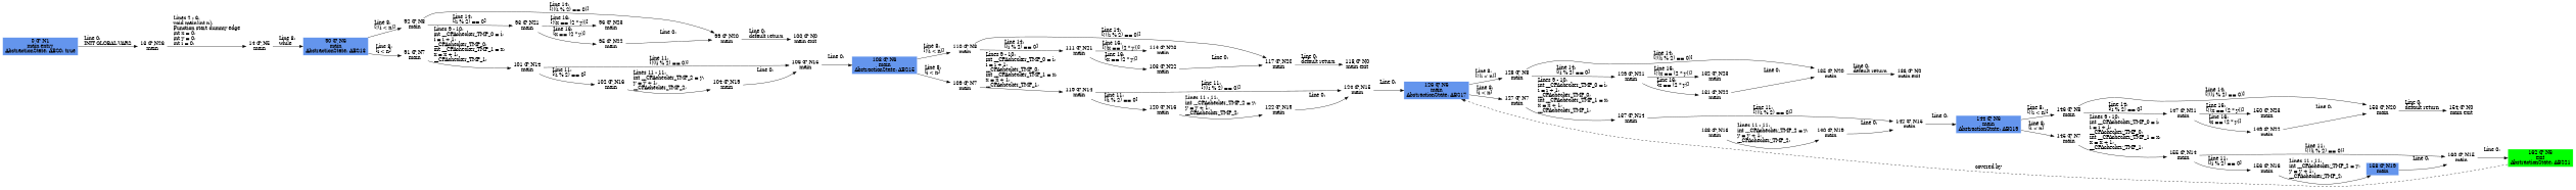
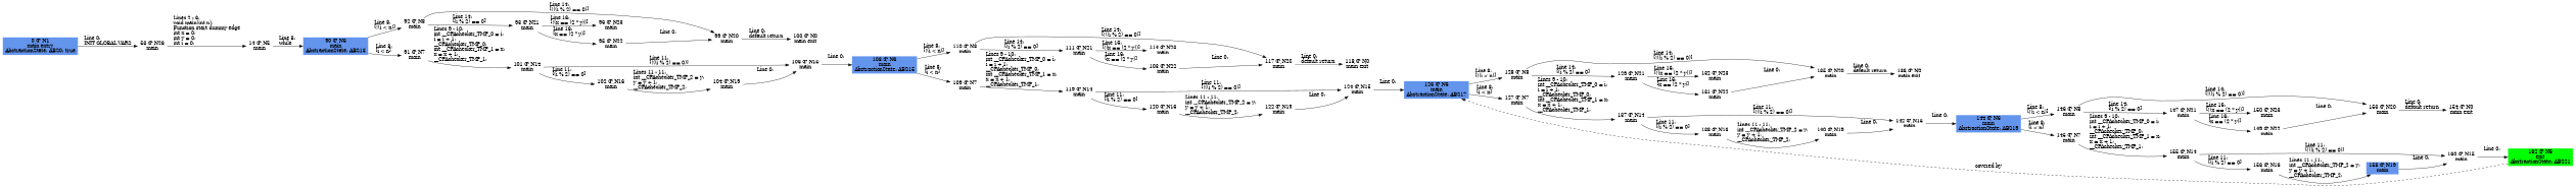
  digraph {
    rankdir=LR
    node [color=white shape=box style=filled]
    n1 [fillcolor=cornflowerblue label="0 @ N1\nmain entry\nAbstractionState: ABS0: true\n"]
-   n2 [label="13 @ N26\nmain\n"]
+   n2 [label="53 @ N26\nmain\n"]
    n3 [label="14 @ N5\nmain\n"]
    n4 [fillcolor=cornflowerblue label="90 @ N6\nmain\nAbstractionState: ABS13\n"]
    n5 [label="92 @ N8\nmain\n"]
    n6 [label="91 @ N7\nmain\n"]
    n7 [label="99 @ N20\nmain\n"]
    n8 [label="93 @ N21\nmain\n"]
    n9 [label="101 @ N14\nmain\n"]
    n10 [label="100 @ N0\nmain exit\n"]
    n11 [label="96 @ N23\nmain\n"]
    n12 [label="95 @ N22\nmain\n"]
    n13 [label="106 @ N15\nmain\n"]
    n14 [label="102 @ N16\nmain\n"]
    n15 [fillcolor=cornflowerblue label="108 @ N6\nmain\nAbstractionState: ABS15\n"]
    n16 [label="104 @ N19\nmain\n"]
    n17 [label="110 @ N8\nmain\n"]
    n18 [label="109 @ N7\nmain\n"]
    n19 [label="117 @ N20\nmain\n"]
    n20 [label="111 @ N21\nmain\n"]
    n21 [label="119 @ N14\nmain\n"]
    n22 [label="118 @ N0\nmain exit\n"]
    n23 [label="114 @ N23\nmain\n"]
    n24 [label="103 @ N22\nmain\n"]
    n25 [label="124 @ N15\nmain\n"]
    n26 [label="120 @ N16\nmain\n"]
    n27 [fillcolor=cornflowerblue label="126 @ N6\nmain\nAbstractionState: ABS17\n"]
    n28 [label="122 @ N19\nmain\n"]
    n29 [label="128 @ N8\nmain\n"]
    n30 [label="127 @ N7\nmain\n"]
    n31 [label="135 @ N20\nmain\n"]
    n32 [label="129 @ N21\nmain\n"]
    n33 [label="137 @ N14\nmain\n"]
    n34 [label="136 @ N0\nmain exit\n"]
    n35 [label="132 @ N23\nmain\n"]
    n36 [label="131 @ N22\nmain\n"]
    n37 [label="142 @ N15\nmain\n"]
    n38 [label="138 @ N16\nmain\n"]
    n39 [fillcolor=cornflowerblue label="144 @ N6\nmain\nAbstractionState: ABS19\n"]
    n40 [label="140 @ N19\nmain\n"]
    n41 [label="146 @ N8\nmain\n"]
    n42 [label="145 @ N7\nmain\n"]
    n43 [label="153 @ N20\nmain\n"]
    n44 [label="147 @ N21\nmain\n"]
    n45 [label="155 @ N14\nmain\n"]
    n46 [label="154 @ N0\nmain exit\n"]
    n47 [label="150 @ N23\nmain\n"]
    n48 [label="149 @ N22\nmain\n"]
    n49 [label="160 @ N15\nmain\n"]
    n50 [label="156 @ N16\nmain\n"]
    n51 [fillcolor=green label="162 @ N6\nexit\nAbstractionState: ABS21\n"]
    n52 [fillcolor=cornflowerblue label="158 @ N19\nmain\n"]
    n1 -> n2 [label="Line 0: \lINIT GLOBAL VARS\l"]
    n2 -> n3 [label="Lines 2 - 6: \lvoid main(int n);\lFunction start dummy edge\lint x = 0;\lint y = 0;\lint i = 0;\l"]
    n3 -> n4 [label="Line 8: \lwhile\l"]
    n4 -> n5 [label="Line 8: \l[!(i < n)]\l"]
    n4 -> n6 [label="Line 8: \l[i < n]\l"]
    n5 -> n7 [label="Line 14: \l[!((i % 2) == 0)]\l"]
    n5 -> n8 [label="Line 14: \l[(i % 2) == 0]\l"]
    n6 -> n9 [label="Lines 9 - 10: \lint __CPAchecker_TMP_0 = i;\li = i + 1;\l__CPAchecker_TMP_0;\lint __CPAchecker_TMP_1 = x;\lx = x + 1;\l__CPAchecker_TMP_1;\l"]
    n7 -> n10 [label="Line 0: \ldefault return\l"]
    n8 -> n11 [label="Line 16: \l[!(x == (2 * y))]\l"]
    n8 -> n12 [label="Line 16: \l[x == (2 * y)]\l"]
    n9 -> n13 [label="Line 11: \l[!((i % 2) == 0)]\l"]
    n9 -> n14 [label="Line 11: \l[(i % 2) == 0]\l"]
    n12 -> n7 [label="Line 0: \l\l"]
    n13 -> n15 [label="Line 0: \l\l"]
    n14 -> n16 [label="Lines 11 - 11: \lint __CPAchecker_TMP_2 = y;\ly = y + 1;\l__CPAchecker_TMP_2;\l"]
    n15 -> n17 [label="Line 8: \l[!(i < n)]\l"]
    n15 -> n18 [label="Line 8: \l[i < n]\l"]
    n16 -> n13 [label="Line 0: \l\l"]
    n17 -> n19 [label="Line 14: \l[!((i % 2) == 0)]\l"]
    n17 -> n20 [label="Line 14: \l[(i % 2) == 0]\l"]
    n18 -> n21 [label="Lines 9 - 10: \lint __CPAchecker_TMP_0 = i;\li = i + 1;\l__CPAchecker_TMP_0;\lint __CPAchecker_TMP_1 = x;\lx = x + 1;\l__CPAchecker_TMP_1;\l"]
    n19 -> n22 [label="Line 0: \ldefault return\l"]
    n20 -> n23 [label="Line 16: \l[!(x == (2 * y))]\l"]
    n20 -> n24 [label="Line 16: \l[x == (2 * y)]\l"]
    n21 -> n25 [label="Line 11: \l[!((i % 2) == 0)]\l"]
    n21 -> n26 [label="Line 11: \l[(i % 2) == 0]\l"]
    n24 -> n19 [label="Line 0: \l\l"]
    n25 -> n27 [label="Line 0: \l\l"]
    n26 -> n28 [label="Lines 11 - 11: \lint __CPAchecker_TMP_2 = y;\ly = y + 1;\l__CPAchecker_TMP_2;\l"]
    n27 -> n29 [label="Line 8: \l[!(i < n)]\l"]
    n27 -> n30 [label="Line 8: \l[i < n]\l"]
    n28 -> n25 [label="Line 0: \l\l"]
    n29 -> n31 [label="Line 14: \l[!((i % 2) == 0)]\l"]
    n29 -> n32 [label="Line 14: \l[(i % 2) == 0]\l"]
    n30 -> n33 [label="Lines 9 - 10: \lint __CPAchecker_TMP_0 = i;\li = i + 1;\l__CPAchecker_TMP_0;\lint __CPAchecker_TMP_1 = x;\lx = x + 1;\l__CPAchecker_TMP_1;\l"]
    n31 -> n34 [label="Line 0: \ldefault return\l"]
    n32 -> n35 [label="Line 16: \l[!(x == (2 * y))]\l"]
    n32 -> n36 [label="Line 16: \l[x == (2 * y)]\l"]
    n33 -> n37 [label="Line 11: \l[!((i % 2) == 0)]\l"]
+   n33 -> n38 [label="Line 11: \l[(i % 2) == 0]\l"]
    n36 -> n31 [label="Line 0: \l\l"]
    n37 -> n39 [label="Line 0: \l\l"]
    n38 -> n40 [label="Lines 11 - 11: \lint __CPAchecker_TMP_2 = y;\ly = y + 1;\l__CPAchecker_TMP_2;\l"]
    n39 -> n41 [label="Line 8: \l[!(i < n)]\l"]
    n39 -> n42 [label="Line 8: \l[i < n]\l"]
    n40 -> n37 [label="Line 0: \l\l"]
    n41 -> n43 [label="Line 14: \l[!((i % 2) == 0)]\l"]
    n41 -> n44 [label="Line 14: \l[(i % 2) == 0]\l"]
    n42 -> n45 [label="Lines 9 - 10: \lint __CPAchecker_TMP_0 = i;\li = i + 1;\l__CPAchecker_TMP_0;\lint __CPAchecker_TMP_1 = x;\lx = x + 1;\l__CPAchecker_TMP_1;\l"]
    n43 -> n46 [label="Line 0: \ldefault return\l"]
    n44 -> n47 [label="Line 16: \l[!(x == (2 * y))]\l"]
    n44 -> n48 [label="Line 16: \l[x == (2 * y)]\l"]
    n45 -> n49 [label="Line 11: \l[!((i % 2) == 0)]\l"]
    n45 -> n50 [label="Line 11: \l[(i % 2) == 0]\l"]
    n48 -> n43 [label="Line 0: \l\l"]
    n49 -> n51 [label="Line 0: \l\l"]
    n50 -> n52 [label="Lines 11 - 11: \lint __CPAchecker_TMP_2 = y;\ly = y + 1;\l__CPAchecker_TMP_2;\l"]
    n51 -> n27 [label="covered by" style=dashed weight=0]
    n52 -> n49 [label="Line 0: \l\l"]
  }
